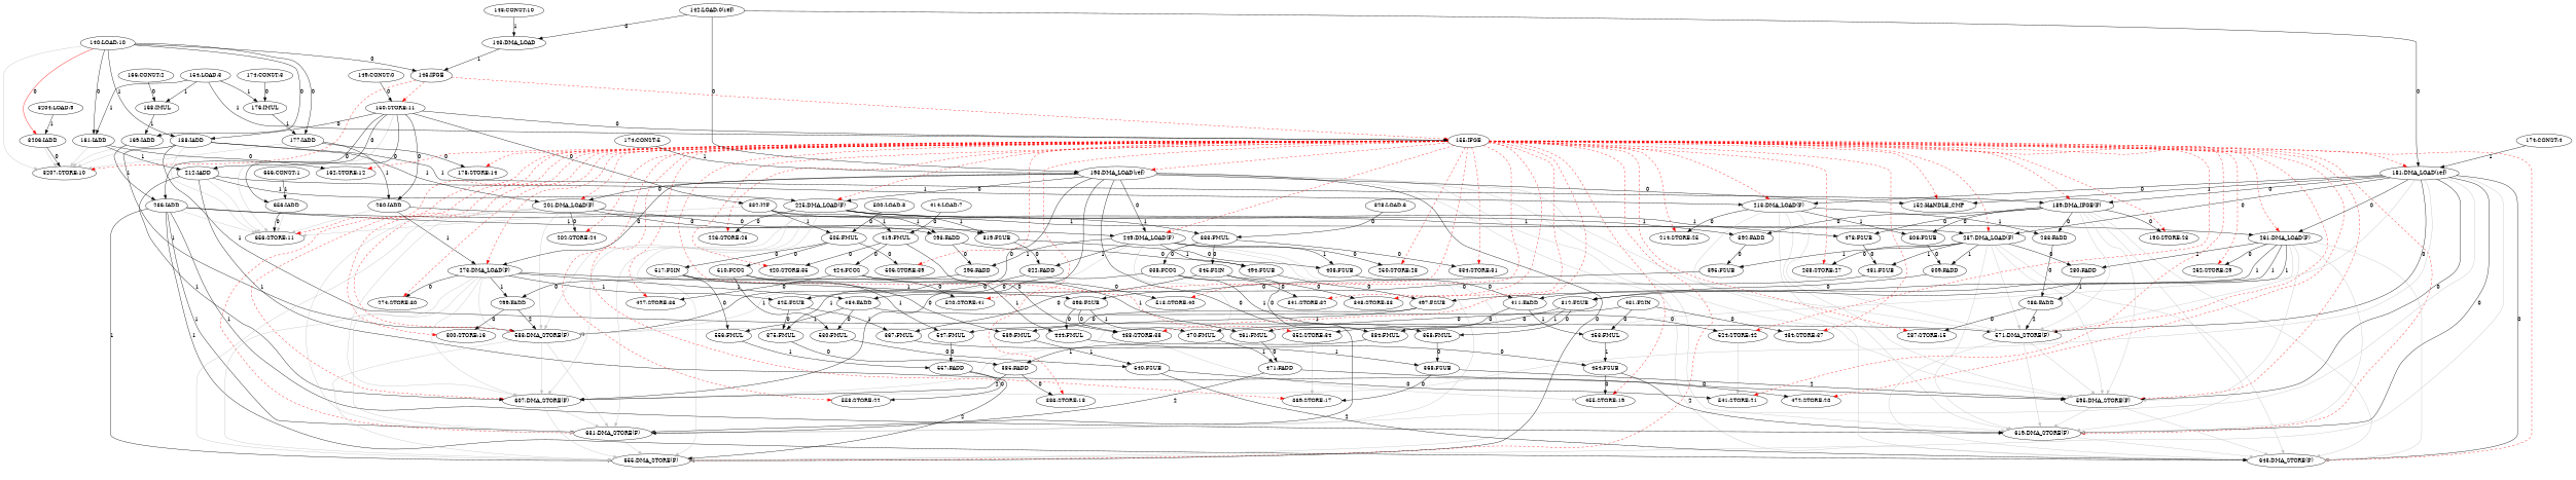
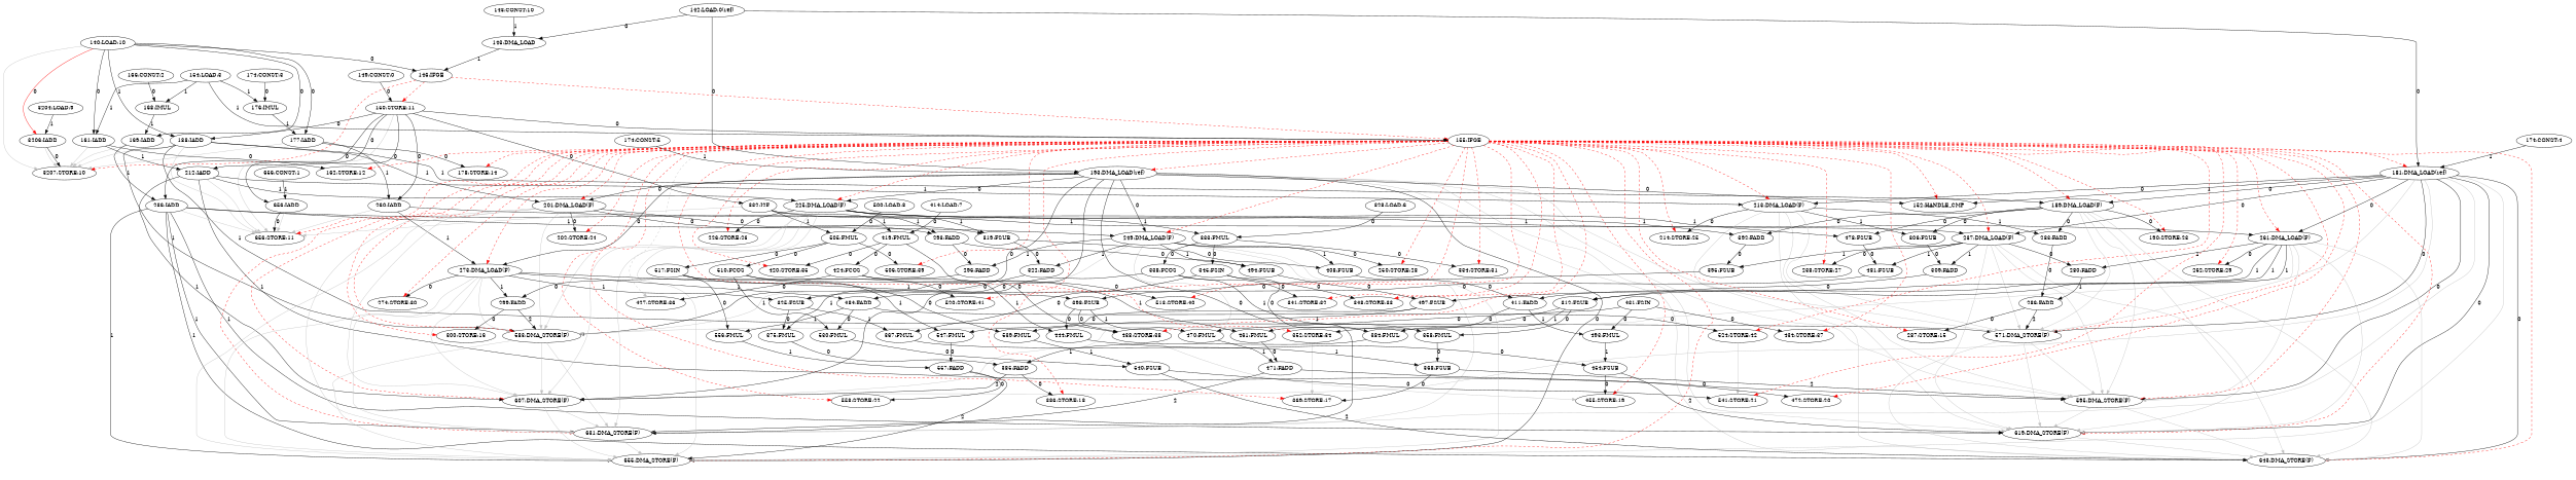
  digraph {
    "3206:IADD"
    "3207:STORE:10"
    "140:LOAD:10"
    "146:IFGE"
    "161:IADD"
    "169:IADD"
    "177:IADD"
    "188:IADD"
    "150:STORE:11"
    "155:IFGE"
    "212:IADD"
    "162:STORE:12"
    "236:IADD"
    "260:IADD"
    "178:STORE:14"
    "656:STORE:11"
-   "189:DMA_LOAD(F)" [label="189:DMA_IFGE(F)"]
+   "189:DMA_LOAD(F)"
    "201:DMA_LOAD(F)"
    "571:DMA_STORE(F)"
    "583:DMA_STORE(F)"
    "656:IADD"
    "332:I2F"
    "181:DMA_LOAD(ref)"
    "193:DMA_LOAD(ref)"
    "213:DMA_LOAD(F)"
    "237:DMA_LOAD(F)"
    "261:DMA_LOAD(F)"
    "595:DMA_STORE(F)"
    "607:DMA_STORE(F)"
    "619:DMA_STORE(F)"
    "631:DMA_STORE(F)"
    "643:DMA_STORE(F)"
    "655:DMA_STORE(F)"
    "152:HANDLE_CMP"
    "190:STORE:23"
    "202:STORE:24"
    "214:STORE:25"
    "225:DMA_LOAD(F)"
    "226:STORE:26"
    "238:STORE:27"
    "249:DMA_LOAD(F)"
    "250:STORE:28"
    "262:STORE:29"
    "273:DMA_LOAD(F)"
    "274:STORE:30"
    "287:STORE:15"
    "300:STORE:16"
    "334:STORE:31"
    "341:STORE:32"
    "348:STORE:33"
    "352:STORE:34"
    "369:STORE:17"
    "386:STORE:18"
    "420:STORE:35"
    "427:STORE:36"
    "434:STORE:37"
    "438:STORE:38"
    "455:STORE:19"
    "472:STORE:20"
    "506:STORE:39"
    "513:STORE:40"
    "520:STORE:41"
    "524:STORE:42"
    "541:STORE:21"
    "558:STORE:22"
    "306:FSUB"
    "392:FADD"
    "478:FSUB"
    "283:FADD"
    "293:FADD"
    "319:FSUB"
    "143:DMA_LOAD"
    "154:LOAD:3"
    "168:IMUL"
    "176:IMUL"
    "333:FMUL"
    "419:FMUL"
    "505:FMUL"
    "3204:LOAD:9"
    "142:LOAD:0(ref)"
    "143:CONST:10"
    "309:FADD"
    "395:FSUB"
    "481:FSUB"
    "280:FADD"
    "312:FSUB"
    "411:FADD"
    "497:FSUB"
    "174:CONST:4"
    "296:FADD"
    "322:FADD"
    "408:FSUB"
    "494:FSUB"
    "299:FADD"
    "398:FSUB"
    "484:FADD"
    "325:FSUB"
    "174:CONST:5"
    "149:CONST:0"
    "338:FCOS"
    "345:FSIN"
    "424:FCOS"
    "510:FCOS"
    "517:FSIN"
    "656:CONST:1"
    "166:CONST:2"
    "174:CONST:3"
    "286:FADD"
    "358:FMUL"
    "384:FMUL"
    "461:FMUL"
-   "453:FMUL"
+   "453:FMUL" [label="493:FMUL"]
    "547:FMUL"
    "539:FMUL"
    "444:FMUL"
    "470:FMUL"
    "530:FMUL"
    "556:FMUL"
    "375:FMUL"
    "367:FMUL"
    "368:FSUB"
    "385:FADD"
    "431:FSIN"
    "454:FSUB"
    "471:FADD"
    "540:FSUB"
    "557:FADD"
    "328:LOAD:6"
    "414:LOAD:7"
    "500:LOAD:8"
    "3206:IADD" -> "3207:STORE:10" [label=0]
    "3206:IADD" -> "3207:STORE:10" [color=gray]
    "140:LOAD:10" -> "3206:IADD" [color=red label=0]
    "140:LOAD:10" -> "3207:STORE:10" [color=gray]
    "140:LOAD:10" -> "146:IFGE" [label=0]
    "140:LOAD:10" -> "161:IADD" [label=0]
    "140:LOAD:10" -> "169:IADD" [label=0]
    "140:LOAD:10" -> "177:IADD" [label=0]
    "140:LOAD:10" -> "188:IADD" [label=1]
    "146:IFGE" -> "3207:STORE:10" [color=red style=dashed]
    "146:IFGE" -> "150:STORE:11" [color=red style=dashed]
    "146:IFGE" -> "155:IFGE" [color=red style=dashed]
    "161:IADD" -> "3207:STORE:10" [color=gray]
    "161:IADD" -> "212:IADD" [label=1]
    "161:IADD" -> "162:STORE:12" [label=0]
    "169:IADD" -> "3207:STORE:10" [color=gray]
    "169:IADD" -> "236:IADD" [label=1]
    "177:IADD" -> "3207:STORE:10" [color=gray]
    "177:IADD" -> "260:IADD" [label=1]
    "177:IADD" -> "178:STORE:14" [label=0]
    "188:IADD" -> "3207:STORE:10" [color=gray]
    "188:IADD" -> "656:STORE:11" [color=gray]
    "188:IADD" -> "189:DMA_LOAD(F)" [label=1]
    "188:IADD" -> "201:DMA_LOAD(F)" [label=1]
    "188:IADD" -> "571:DMA_STORE(F)" [label=1]
    "188:IADD" -> "583:DMA_STORE(F)" [label=1]
    "150:STORE:11" -> "188:IADD" [label=0]
    "150:STORE:11" -> "155:IFGE" [label=0]
    "150:STORE:11" -> "212:IADD" [label=0]
    "150:STORE:11" -> "236:IADD" [label=0]
    "150:STORE:11" -> "260:IADD" [label=0]
    "150:STORE:11" -> "656:STORE:11" [color=gray]
    "150:STORE:11" -> "656:IADD" [label=0]
    "150:STORE:11" -> "332:I2F" [label=0]
    "155:IFGE" -> "162:STORE:12" [color=red style=dashed]
    "155:IFGE" -> "178:STORE:14" [color=red style=dashed]
    "155:IFGE" -> "656:STORE:11" [color=red style=dashed]
    "155:IFGE" -> "189:DMA_LOAD(F)" [color=red style=dashed]
    "155:IFGE" -> "201:DMA_LOAD(F)" [color=red style=dashed]
    "155:IFGE" -> "571:DMA_STORE(F)" [color=red style=dashed]
    "155:IFGE" -> "583:DMA_STORE(F)" [color=red style=dashed]
    "155:IFGE" -> "181:DMA_LOAD(ref)" [color=red style=dashed]
    "155:IFGE" -> "193:DMA_LOAD(ref)" [color=red style=dashed]
    "155:IFGE" -> "213:DMA_LOAD(F)" [color=red style=dashed]
    "155:IFGE" -> "237:DMA_LOAD(F)" [color=red style=dashed]
    "155:IFGE" -> "261:DMA_LOAD(F)" [color=red style=dashed]
    "155:IFGE" -> "595:DMA_STORE(F)" [color=red style=dashed]
    "155:IFGE" -> "607:DMA_STORE(F)" [color=red style=dashed]
    "155:IFGE" -> "619:DMA_STORE(F)" [color=red style=dashed]
    "155:IFGE" -> "631:DMA_STORE(F)" [color=red style=dashed]
    "155:IFGE" -> "643:DMA_STORE(F)" [color=red style=dashed]
    "155:IFGE" -> "655:DMA_STORE(F)" [color=red style=dashed]
    "155:IFGE" -> "152:HANDLE_CMP" [color=red style=dashed]
    "155:IFGE" -> "190:STORE:23" [color=red style=dashed]
    "155:IFGE" -> "202:STORE:24" [color=red style=dashed]
    "155:IFGE" -> "214:STORE:25" [color=red style=dashed]
    "155:IFGE" -> "225:DMA_LOAD(F)" [color=red style=dashed]
    "155:IFGE" -> "226:STORE:26" [color=red style=dashed]
    "155:IFGE" -> "238:STORE:27" [color=red style=dashed]
    "155:IFGE" -> "249:DMA_LOAD(F)" [color=red style=dashed]
    "155:IFGE" -> "250:STORE:28" [color=red style=dashed]
    "155:IFGE" -> "262:STORE:29" [color=red style=dashed]
    "155:IFGE" -> "273:DMA_LOAD(F)" [color=red style=dashed]
    "155:IFGE" -> "274:STORE:30" [color=red style=dashed]
    "155:IFGE" -> "287:STORE:15" [color=red style=dashed]
    "155:IFGE" -> "300:STORE:16" [color=red style=dashed]
    "155:IFGE" -> "334:STORE:31" [color=red style=dashed]
    "155:IFGE" -> "341:STORE:32" [color=red style=dashed]
    "155:IFGE" -> "348:STORE:33" [color=red style=dashed]
    "155:IFGE" -> "352:STORE:34" [color=red style=dashed]
    "155:IFGE" -> "369:STORE:17" [color=red style=dashed]
    "155:IFGE" -> "386:STORE:18" [color=red style=dashed]
    "155:IFGE" -> "420:STORE:35" [color=red style=dashed]
-   "155:IFGE" -> "427:STORE:36" [color=red style=dashed]
+   "155:IFGE" -> "427:STORE:36" [color=gray style=dashed]
    "155:IFGE" -> "434:STORE:37" [color=red style=dashed]
    "155:IFGE" -> "438:STORE:38" [color=red style=dashed]
    "155:IFGE" -> "455:STORE:19" [color=red style=dashed]
    "155:IFGE" -> "472:STORE:20" [color=red style=dashed]
    "155:IFGE" -> "506:STORE:39" [color=red style=dashed]
    "155:IFGE" -> "513:STORE:40" [color=red style=dashed]
    "155:IFGE" -> "520:STORE:41" [color=red style=dashed]
    "155:IFGE" -> "524:STORE:42" [color=red style=dashed]
    "155:IFGE" -> "541:STORE:21" [color=red style=dashed]
    "155:IFGE" -> "558:STORE:22" [color=red style=dashed]
    "212:IADD" -> "656:STORE:11" [color=gray]
    "212:IADD" -> "213:DMA_LOAD(F)" [label=1]
    "212:IADD" -> "595:DMA_STORE(F)" [label=1]
    "212:IADD" -> "607:DMA_STORE(F)" [label=1]
    "212:IADD" -> "225:DMA_LOAD(F)" [label=1]
    "236:IADD" -> "656:STORE:11" [color=gray]
    "236:IADD" -> "237:DMA_LOAD(F)" [label=1]
    "236:IADD" -> "619:DMA_STORE(F)" [label=1]
    "236:IADD" -> "631:DMA_STORE(F)" [label=1]
    "236:IADD" -> "643:DMA_STORE(F)" [label=1]
    "236:IADD" -> "655:DMA_STORE(F)" [label=1]
    "236:IADD" -> "249:DMA_LOAD(F)" [label=1]
    "260:IADD" -> "656:STORE:11" [color=gray]
    "260:IADD" -> "261:DMA_LOAD(F)" [label=1]
    "260:IADD" -> "273:DMA_LOAD(F)" [label=1]
    "189:DMA_LOAD(F)" -> "571:DMA_STORE(F)" [color=gray]
    "189:DMA_LOAD(F)" -> "595:DMA_STORE(F)" [color=gray]
    "189:DMA_LOAD(F)" -> "619:DMA_STORE(F)" [color=gray]
    "189:DMA_LOAD(F)" -> "643:DMA_STORE(F)" [color=gray]
    "189:DMA_LOAD(F)" -> "190:STORE:23" [label=0]
    "189:DMA_LOAD(F)" -> "306:FSUB" [label=0]
    "189:DMA_LOAD(F)" -> "392:FADD" [label=0]
    "189:DMA_LOAD(F)" -> "478:FSUB" [label=0]
    "189:DMA_LOAD(F)" -> "283:FADD" [label=0]
    "201:DMA_LOAD(F)" -> "583:DMA_STORE(F)" [color=gray]
    "201:DMA_LOAD(F)" -> "607:DMA_STORE(F)" [color=gray]
    "201:DMA_LOAD(F)" -> "631:DMA_STORE(F)" [color=gray]
    "201:DMA_LOAD(F)" -> "655:DMA_STORE(F)" [color=gray]
    "201:DMA_LOAD(F)" -> "202:STORE:24" [label=0]
    "201:DMA_LOAD(F)" -> "293:FADD" [label=0]
    "201:DMA_LOAD(F)" -> "319:FSUB" [label=0]
    "571:DMA_STORE(F)" -> "595:DMA_STORE(F)" [color=gray]
    "571:DMA_STORE(F)" -> "619:DMA_STORE(F)" [color=gray]
    "571:DMA_STORE(F)" -> "643:DMA_STORE(F)" [color=gray]
    "583:DMA_STORE(F)" -> "607:DMA_STORE(F)" [color=gray]
    "583:DMA_STORE(F)" -> "631:DMA_STORE(F)" [color=gray]
    "583:DMA_STORE(F)" -> "655:DMA_STORE(F)" [color=gray]
    "656:IADD" -> "656:STORE:11" [label=0]
    "656:IADD" -> "656:STORE:11" [color=gray]
    "332:I2F" -> "656:STORE:11" [color=gray]
    "332:I2F" -> "333:FMUL" [label=1]
    "332:I2F" -> "419:FMUL" [label=1]
    "332:I2F" -> "505:FMUL" [label=1]
    "181:DMA_LOAD(ref)" -> "189:DMA_LOAD(F)" [label=0]
    "181:DMA_LOAD(ref)" -> "571:DMA_STORE(F)" [label=0]
    "181:DMA_LOAD(ref)" -> "583:DMA_STORE(F)" [color=gray]
    "181:DMA_LOAD(ref)" -> "213:DMA_LOAD(F)" [label=0]
    "181:DMA_LOAD(ref)" -> "237:DMA_LOAD(F)" [label=0]
    "181:DMA_LOAD(ref)" -> "261:DMA_LOAD(F)" [label=0]
    "181:DMA_LOAD(ref)" -> "595:DMA_STORE(F)" [label=0]
    "181:DMA_LOAD(ref)" -> "607:DMA_STORE(F)" [color=gray]
    "181:DMA_LOAD(ref)" -> "619:DMA_STORE(F)" [label=0]
    "181:DMA_LOAD(ref)" -> "631:DMA_STORE(F)" [color=gray]
    "181:DMA_LOAD(ref)" -> "643:DMA_STORE(F)" [label=0]
    "181:DMA_LOAD(ref)" -> "655:DMA_STORE(F)" [color=gray]
    "181:DMA_LOAD(ref)" -> "152:HANDLE_CMP" [label=1]
    "193:DMA_LOAD(ref)" -> "201:DMA_LOAD(F)" [label=0]
    "193:DMA_LOAD(ref)" -> "571:DMA_STORE(F)" [color=gray]
    "193:DMA_LOAD(ref)" -> "583:DMA_STORE(F)" [label=0]
    "193:DMA_LOAD(ref)" -> "595:DMA_STORE(F)" [color=gray]
    "193:DMA_LOAD(ref)" -> "607:DMA_STORE(F)" [label=0]
    "193:DMA_LOAD(ref)" -> "619:DMA_STORE(F)" [color=gray]
    "193:DMA_LOAD(ref)" -> "631:DMA_STORE(F)" [label=0]
    "193:DMA_LOAD(ref)" -> "643:DMA_STORE(F)" [color=gray]
    "193:DMA_LOAD(ref)" -> "655:DMA_STORE(F)" [label=0]
    "193:DMA_LOAD(ref)" -> "152:HANDLE_CMP" [label=0]
    "193:DMA_LOAD(ref)" -> "225:DMA_LOAD(F)" [label=0]
    "193:DMA_LOAD(ref)" -> "249:DMA_LOAD(F)" [label=0]
    "193:DMA_LOAD(ref)" -> "273:DMA_LOAD(F)" [label=0]
    "213:DMA_LOAD(F)" -> "571:DMA_STORE(F)" [color=gray]
    "213:DMA_LOAD(F)" -> "595:DMA_STORE(F)" [color=gray]
    "213:DMA_LOAD(F)" -> "619:DMA_STORE(F)" [color=gray]
    "213:DMA_LOAD(F)" -> "643:DMA_STORE(F)" [color=gray]
    "213:DMA_LOAD(F)" -> "214:STORE:25" [label=0]
    "213:DMA_LOAD(F)" -> "306:FSUB" [label=1]
    "213:DMA_LOAD(F)" -> "283:FADD" [label=1]
    "237:DMA_LOAD(F)" -> "571:DMA_STORE(F)" [color=gray]
    "237:DMA_LOAD(F)" -> "595:DMA_STORE(F)" [color=gray]
    "237:DMA_LOAD(F)" -> "619:DMA_STORE(F)" [color=gray]
    "237:DMA_LOAD(F)" -> "643:DMA_STORE(F)" [color=gray]
    "237:DMA_LOAD(F)" -> "238:STORE:27" [label=0]
    "237:DMA_LOAD(F)" -> "309:FADD" [label=1]
    "237:DMA_LOAD(F)" -> "395:FSUB" [label=1]
    "237:DMA_LOAD(F)" -> "481:FSUB" [label=1]
    "237:DMA_LOAD(F)" -> "280:FADD" [label=0]
    "261:DMA_LOAD(F)" -> "571:DMA_STORE(F)" [color=gray]
    "261:DMA_LOAD(F)" -> "595:DMA_STORE(F)" [color=gray]
    "261:DMA_LOAD(F)" -> "619:DMA_STORE(F)" [color=gray]
    "261:DMA_LOAD(F)" -> "643:DMA_STORE(F)" [color=gray]
    "261:DMA_LOAD(F)" -> "262:STORE:29" [label=0]
    "261:DMA_LOAD(F)" -> "280:FADD" [label=1]
    "261:DMA_LOAD(F)" -> "312:FSUB" [label=1]
    "261:DMA_LOAD(F)" -> "411:FADD" [label=1]
    "261:DMA_LOAD(F)" -> "497:FSUB" [label=1]
    "595:DMA_STORE(F)" -> "619:DMA_STORE(F)" [color=gray]
    "595:DMA_STORE(F)" -> "643:DMA_STORE(F)" [color=gray]
    "607:DMA_STORE(F)" -> "631:DMA_STORE(F)" [color=gray]
    "607:DMA_STORE(F)" -> "655:DMA_STORE(F)" [color=gray]
    "619:DMA_STORE(F)" -> "643:DMA_STORE(F)" [color=gray]
    "631:DMA_STORE(F)" -> "655:DMA_STORE(F)" [color=gray]
    "225:DMA_LOAD(F)" -> "583:DMA_STORE(F)" [color=gray]
    "225:DMA_LOAD(F)" -> "607:DMA_STORE(F)" [color=gray]
    "225:DMA_LOAD(F)" -> "631:DMA_STORE(F)" [color=gray]
    "225:DMA_LOAD(F)" -> "655:DMA_STORE(F)" [color=gray]
    "225:DMA_LOAD(F)" -> "226:STORE:26" [label=0]
    "225:DMA_LOAD(F)" -> "392:FADD" [label=1]
    "225:DMA_LOAD(F)" -> "478:FSUB" [label=1]
    "225:DMA_LOAD(F)" -> "293:FADD" [label=1]
    "225:DMA_LOAD(F)" -> "319:FSUB" [label=1]
    "249:DMA_LOAD(F)" -> "583:DMA_STORE(F)" [color=gray]
    "249:DMA_LOAD(F)" -> "607:DMA_STORE(F)" [color=gray]
    "249:DMA_LOAD(F)" -> "631:DMA_STORE(F)" [color=gray]
    "249:DMA_LOAD(F)" -> "655:DMA_STORE(F)" [color=gray]
    "249:DMA_LOAD(F)" -> "250:STORE:28" [label=0]
    "249:DMA_LOAD(F)" -> "296:FADD" [label=1]
    "249:DMA_LOAD(F)" -> "322:FADD" [label=1]
    "249:DMA_LOAD(F)" -> "408:FSUB" [label=1]
    "249:DMA_LOAD(F)" -> "494:FSUB" [label=1]
    "273:DMA_LOAD(F)" -> "583:DMA_STORE(F)" [color=gray]
    "273:DMA_LOAD(F)" -> "607:DMA_STORE(F)" [color=gray]
    "273:DMA_LOAD(F)" -> "631:DMA_STORE(F)" [color=gray]
    "273:DMA_LOAD(F)" -> "655:DMA_STORE(F)" [color=gray]
    "273:DMA_LOAD(F)" -> "274:STORE:30" [label=0]
    "273:DMA_LOAD(F)" -> "299:FADD" [label=1]
    "273:DMA_LOAD(F)" -> "398:FSUB" [label=1]
    "273:DMA_LOAD(F)" -> "484:FADD" [label=1]
    "273:DMA_LOAD(F)" -> "325:FSUB" [label=1]
    "352:STORE:34" -> "369:STORE:17" [color=gray]
    "438:STORE:38" -> "455:STORE:19" [color=gray]
    "524:STORE:42" -> "541:STORE:21" [color=gray]
    "306:FSUB" -> "309:FADD" [label=0]
    "392:FADD" -> "395:FSUB" [label=0]
    "478:FSUB" -> "481:FSUB" [label=0]
    "283:FADD" -> "286:FADD" [label=0]
    "293:FADD" -> "296:FADD" [label=0]
    "293:FADD" -> "494:FSUB" [label=0]
    "319:FSUB" -> "322:FADD" [label=0]
    "319:FSUB" -> "408:FSUB" [label=0]
    "143:DMA_LOAD" -> "146:IFGE" [label=1]
    "154:LOAD:3" -> "161:IADD" [label=1]
    "154:LOAD:3" -> "155:IFGE" [label=1]
    "154:LOAD:3" -> "168:IMUL" [label=1]
    "154:LOAD:3" -> "176:IMUL" [label=1]
    "168:IMUL" -> "169:IADD" [label=1]
    "176:IMUL" -> "177:IADD" [label=1]
    "333:FMUL" -> "334:STORE:31" [label=0]
    "333:FMUL" -> "338:FCOS" [label=0]
    "333:FMUL" -> "345:FSIN" [label=0]
    "419:FMUL" -> "420:STORE:35" [label=0]
    "419:FMUL" -> "438:STORE:38" [label=0]
    "419:FMUL" -> "424:FCOS" [label=0]
    "505:FMUL" -> "506:STORE:39" [label=0]
    "505:FMUL" -> "510:FCOS" [label=0]
    "505:FMUL" -> "517:FSIN" [label=0]
    "3204:LOAD:9" -> "3206:IADD" [label=1]
    "142:LOAD:0(ref)" -> "181:DMA_LOAD(ref)" [label=0]
    "142:LOAD:0(ref)" -> "193:DMA_LOAD(ref)" [label=0]
    "142:LOAD:0(ref)" -> "143:DMA_LOAD" [label=0]
    "143:CONST:10" -> "143:DMA_LOAD" [label=1]
    "309:FADD" -> "312:FSUB" [label=0]
    "395:FSUB" -> "398:FSUB" [label=0]
    "481:FSUB" -> "484:FADD" [label=0]
    "280:FADD" -> "286:FADD" [label=1]
    "312:FSUB" -> "352:STORE:34" [label=0]
    "312:FSUB" -> "358:FMUL" [label=0]
    "312:FSUB" -> "384:FMUL" [label=1]
    "411:FADD" -> "461:FMUL" [label=0]
    "411:FADD" -> "453:FMUL" [label=1]
    "497:FSUB" -> "547:FMUL" [label=0]
    "497:FSUB" -> "539:FMUL" [label=1]
    "174:CONST:4" -> "181:DMA_LOAD(ref)" [label=1]
    "296:FADD" -> "299:FADD" [label=0]
    "322:FADD" -> "325:FSUB" [label=0]
    "408:FSUB" -> "411:FADD" [label=0]
    "494:FSUB" -> "497:FSUB" [label=0]
    "299:FADD" -> "583:DMA_STORE(F)" [label=2]
    "299:FADD" -> "300:STORE:16" [label=0]
    "398:FSUB" -> "438:STORE:38" [label=0]
    "398:FSUB" -> "444:FMUL" [label=0]
    "398:FSUB" -> "470:FMUL" [label=1]
    "484:FADD" -> "524:STORE:42" [label=0]
    "484:FADD" -> "530:FMUL" [label=0]
    "484:FADD" -> "556:FMUL" [label=1]
    "325:FSUB" -> "375:FMUL" [label=0]
    "325:FSUB" -> "367:FMUL" [label=1]
    "174:CONST:5" -> "193:DMA_LOAD(ref)" [label=1]
    "149:CONST:0" -> "150:STORE:11" [label=0]
    "338:FCOS" -> "341:STORE:32" [label=0]
    "338:FCOS" -> "358:FMUL" [label=1]
    "338:FCOS" -> "375:FMUL" [label=1]
    "345:FSIN" -> "348:STORE:33" [label=0]
    "345:FSIN" -> "384:FMUL" [label=0]
    "345:FSIN" -> "367:FMUL" [label=0]
    "424:FCOS" -> "427:STORE:36" [label=0]
    "424:FCOS" -> "461:FMUL" [label=1]
    "424:FCOS" -> "444:FMUL" [label=1]
    "510:FCOS" -> "513:STORE:40" [label=0]
    "510:FCOS" -> "547:FMUL" [label=1]
    "510:FCOS" -> "530:FMUL" [label=1]
    "517:FSIN" -> "520:STORE:41" [label=0]
    "517:FSIN" -> "539:FMUL" [label=0]
    "517:FSIN" -> "556:FMUL" [label=0]
    "656:CONST:1" -> "656:IADD" [label=1]
    "166:CONST:2" -> "168:IMUL" [label=0]
    "174:CONST:3" -> "176:IMUL" [label=0]
    "286:FADD" -> "571:DMA_STORE(F)" [label=2]
    "286:FADD" -> "287:STORE:15" [label=0]
    "358:FMUL" -> "368:FSUB" [label=0]
    "384:FMUL" -> "385:FADD" [label=1]
    "461:FMUL" -> "471:FADD" [label=0]
    "453:FMUL" -> "454:FSUB" [label=1]
    "547:FMUL" -> "557:FADD" [label=0]
    "539:FMUL" -> "540:FSUB" [label=1]
    "444:FMUL" -> "454:FSUB" [label=0]
    "470:FMUL" -> "471:FADD" [label=1]
    "530:FMUL" -> "540:FSUB" [label=0]
    "556:FMUL" -> "557:FADD" [label=1]
    "375:FMUL" -> "385:FADD" [label=0]
    "367:FMUL" -> "368:FSUB" [label=1]
    "368:FSUB" -> "595:DMA_STORE(F)" [label=2]
    "368:FSUB" -> "369:STORE:17" [label=0]
    "385:FADD" -> "607:DMA_STORE(F)" [label=2]
    "385:FADD" -> "386:STORE:18" [label=0]
    "431:FSIN" -> "434:STORE:37" [label=0]
    "431:FSIN" -> "453:FMUL" [label=0]
    "431:FSIN" -> "470:FMUL" [label=0]
    "454:FSUB" -> "619:DMA_STORE(F)" [label=2]
    "454:FSUB" -> "455:STORE:19" [label=0]
    "471:FADD" -> "631:DMA_STORE(F)" [label=2]
    "471:FADD" -> "472:STORE:20" [label=0]
    "540:FSUB" -> "643:DMA_STORE(F)" [label=2]
    "540:FSUB" -> "541:STORE:21" [label=0]
    "557:FADD" -> "655:DMA_STORE(F)" [label=2]
    "557:FADD" -> "558:STORE:22" [label=0]
    "328:LOAD:6" -> "333:FMUL" [label=0]
    "414:LOAD:7" -> "419:FMUL" [label=0]
    "500:LOAD:8" -> "505:FMUL" [label=0]
  }
